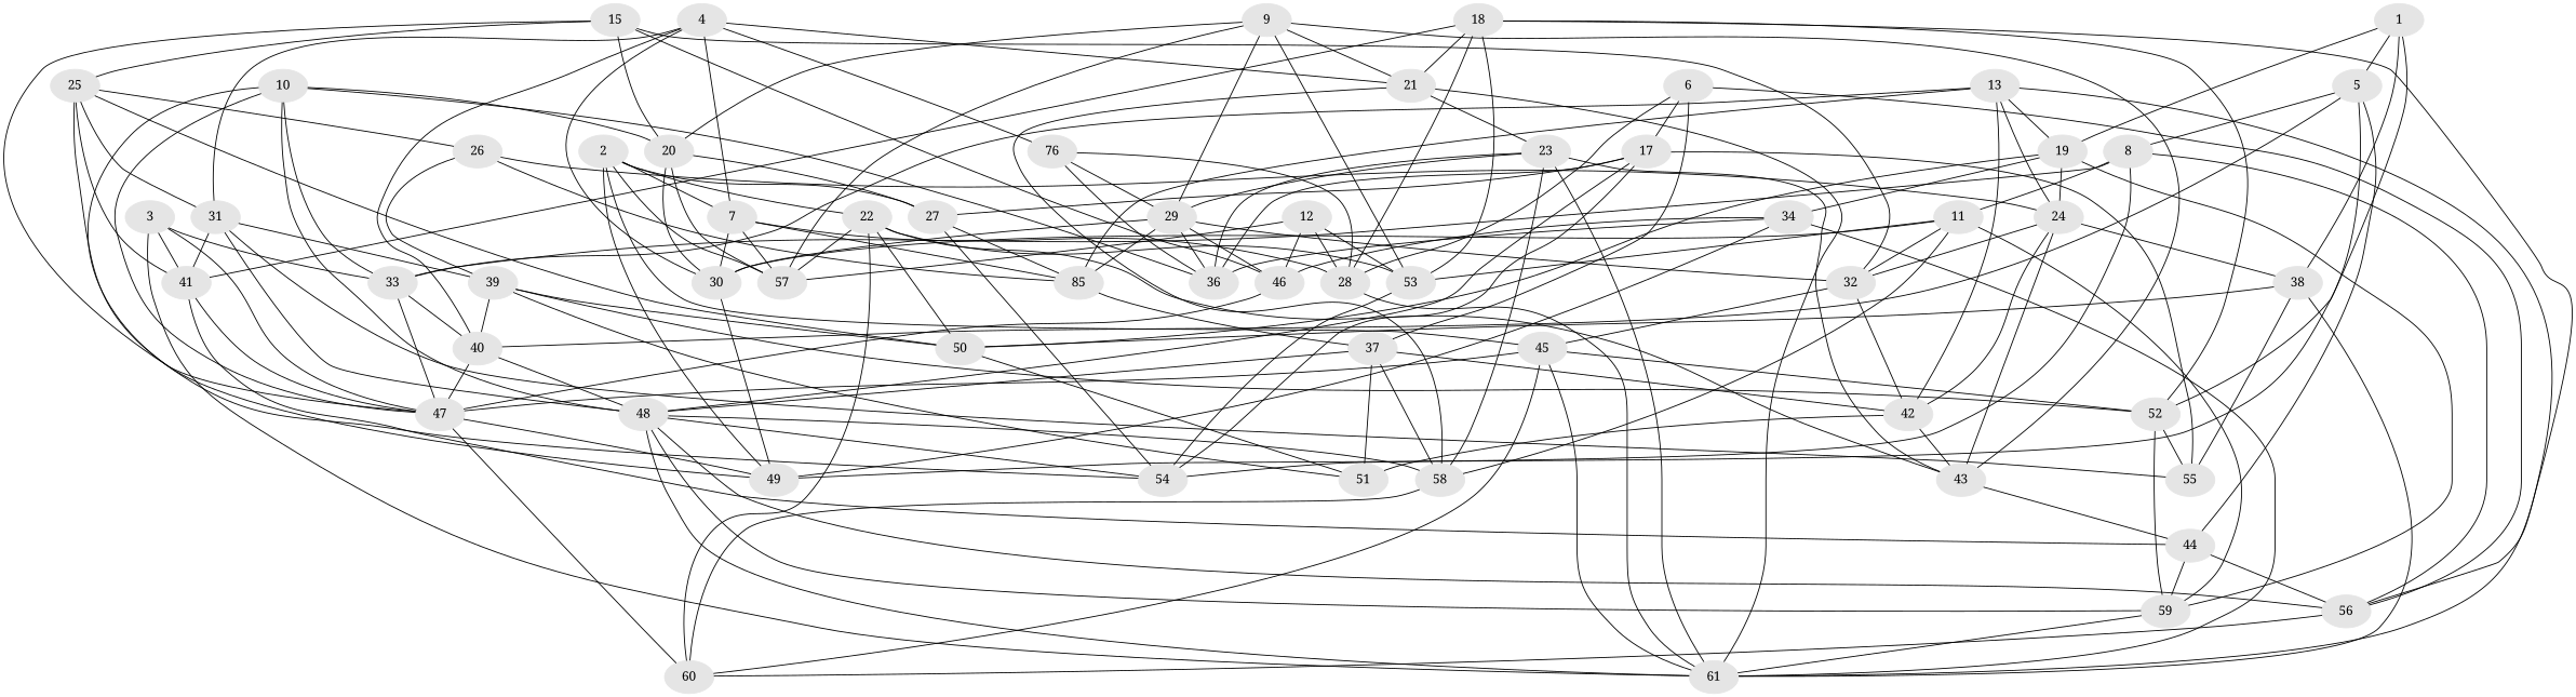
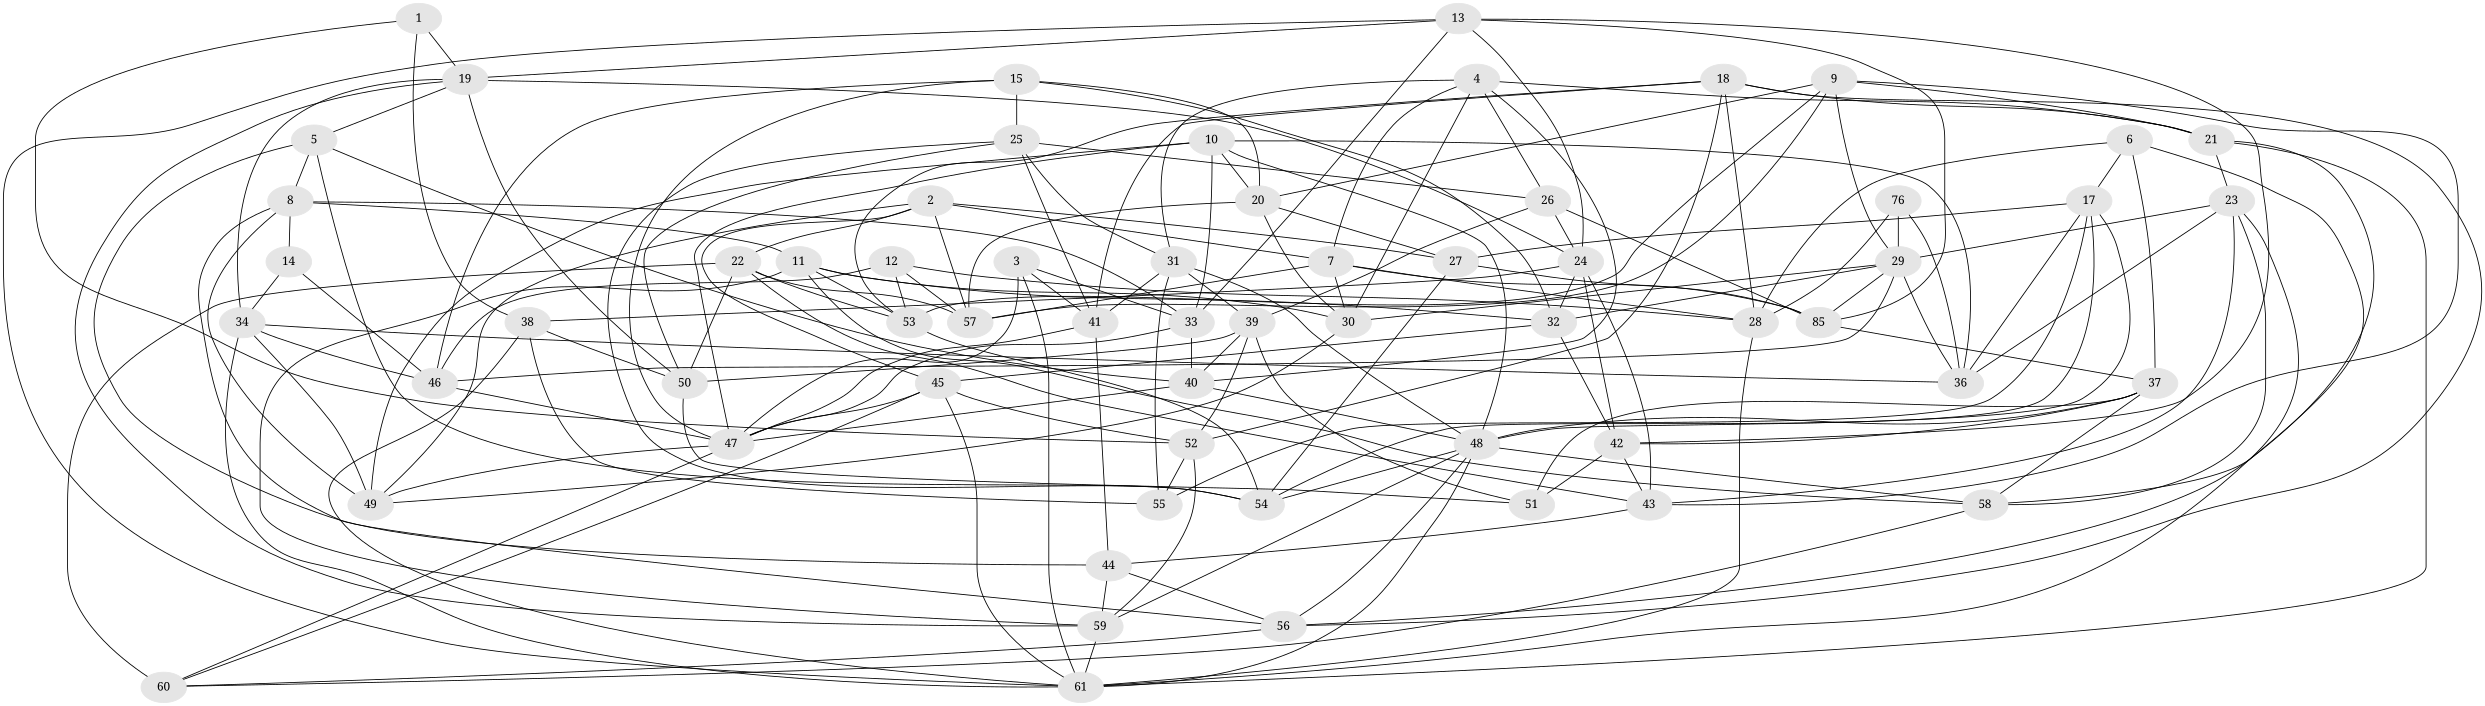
  graph {
    fontname="Noto Serif"
    node [color=gray90 fontname="Noto Serif" style=filled]
    edge [fontname="Noto Serif" weight=1.0]
    1
    5
    19
    38
    52
    40
    8
    44
    54
    59
    24
    34
    50
    61
    55
    2
    7
    22
    27
    45
    49
    57
    30
    28
    n25 [label=85]
    43
    53
    60
    47
    3
    33
    41
    4
    n34 [label=76]
    21
    31
    29
    36
    58
    23
    48
    39
    56
    11
+   14
    6
    17
    37
    42
    51
    32
    46
    9
    20
    10
    12
    13
    15
    25
    26
    18
-   1 -- 5
+   19 -- 5
    1 -- 19
    1 -- 38
    1 -- 52
    5 -- 40
    5 -- 8
    5 -- 44 [weight=2.0]
    5 -- 54
    19 -- 59
    19 -- 24
    19 -- 34
    19 -- 50
    38 -- 50
    38 -- 61
    38 -- 55
    52 -- 59
    52 -- 55
    40 -- 47
    40 -- 48
    8 -- 49
    8 -- 33
    8 -- 56
    8 -- 11
+   8 -- 14
    44 -- 59
    44 -- 56
    59 -- 61
    24 -- 38
    24 -- 43
    24 -- 42
    24 -- 32
    34 -- 61
    34 -- 49
    34 -- 36
    34 -- 46
    50 -- 51
    2 -- 7
    2 -- 22
    2 -- 27
    2 -- 45
    2 -- 49
    2 -- 57
    7 -- 57
    7 -- 30
    7 -- 28
    7 -- n25
    22 -- 50
    22 -- 57
    22 -- 43
    22 -- 53
    22 -- 60
    27 -- 54
    27 -- n25
    45 -- 52
    45 -- 61
    45 -- 60
    45 -- 47
    30 -- 49
    28 -- 61
    n25 -- 37
    43 -- 44
    53 -- 54
    47 -- 49
    47 -- 60
    3 -- 61
    3 -- 47
    3 -- 33
    3 -- 41
    33 -- 40
    33 -- 47
    41 -- 44
    41 -- 47
    4 -- 40
    4 -- 7
    4 -- 30
-   4 -- n34
+   4 -- 26
    4 -- 21
    4 -- 31
    n34 -- 28
    n34 -- 29
    n34 -- 36
    21 -- 61
    21 -- 58
    21 -- 23
    31 -- 55
    31 -- 41
    31 -- 48
    31 -- 39
    29 -- 30
    29 -- n25
    29 -- 36
    29 -- 32
    29 -- 46
    58 -- 60
    23 -- 61
    23 -- 43
    23 -- 29
    23 -- 36
    23 -- 58
    48 -- 54
    48 -- 59
    48 -- 61
    48 -- 58
    48 -- 56
    39 -- 52
    39 -- 40
    39 -- 50
    39 -- 51
    56 -- 60
    11 -- 59
    11 -- 30
    11 -- 53
    11 -- 58
    11 -- 32
+   14 -- 34
+   14 -- 46
    6 -- 28
    6 -- 56
    6 -- 17
    6 -- 37
    17 -- 54
    17 -- 55
    17 -- 27
    17 -- 36
    17 -- 48
    37 -- 58
    37 -- 48
    37 -- 42
    37 -- 51
    42 -- 43
    42 -- 51
    32 -- 45
    32 -- 42
    46 -- 47
    9 -- 57
    9 -- 43
    9 -- 53
    9 -- 21
    9 -- 29
    9 -- 20
    20 -- 27
    20 -- 57
    20 -- 30
    10 -- 49
    10 -- 47
    10 -- 33
    10 -- 36
    10 -- 48
    10 -- 20
    12 -- 57
    12 -- 28
    12 -- 53
    12 -- 46
    13 -- 19
    13 -- 24
    13 -- 61
    13 -- n25
    13 -- 33
    13 -- 42
    15 -- 47
    15 -- 32
    15 -- 46
    15 -- 20
    15 -- 25
    25 -- 54
    25 -- 50
    25 -- 41
    25 -- 31
    25 -- 26
    26 -- 24
    26 -- n25
    26 -- 39
    18 -- 52
    18 -- 28
    18 -- 53
    18 -- 41
    18 -- 21
    18 -- 56
  }
